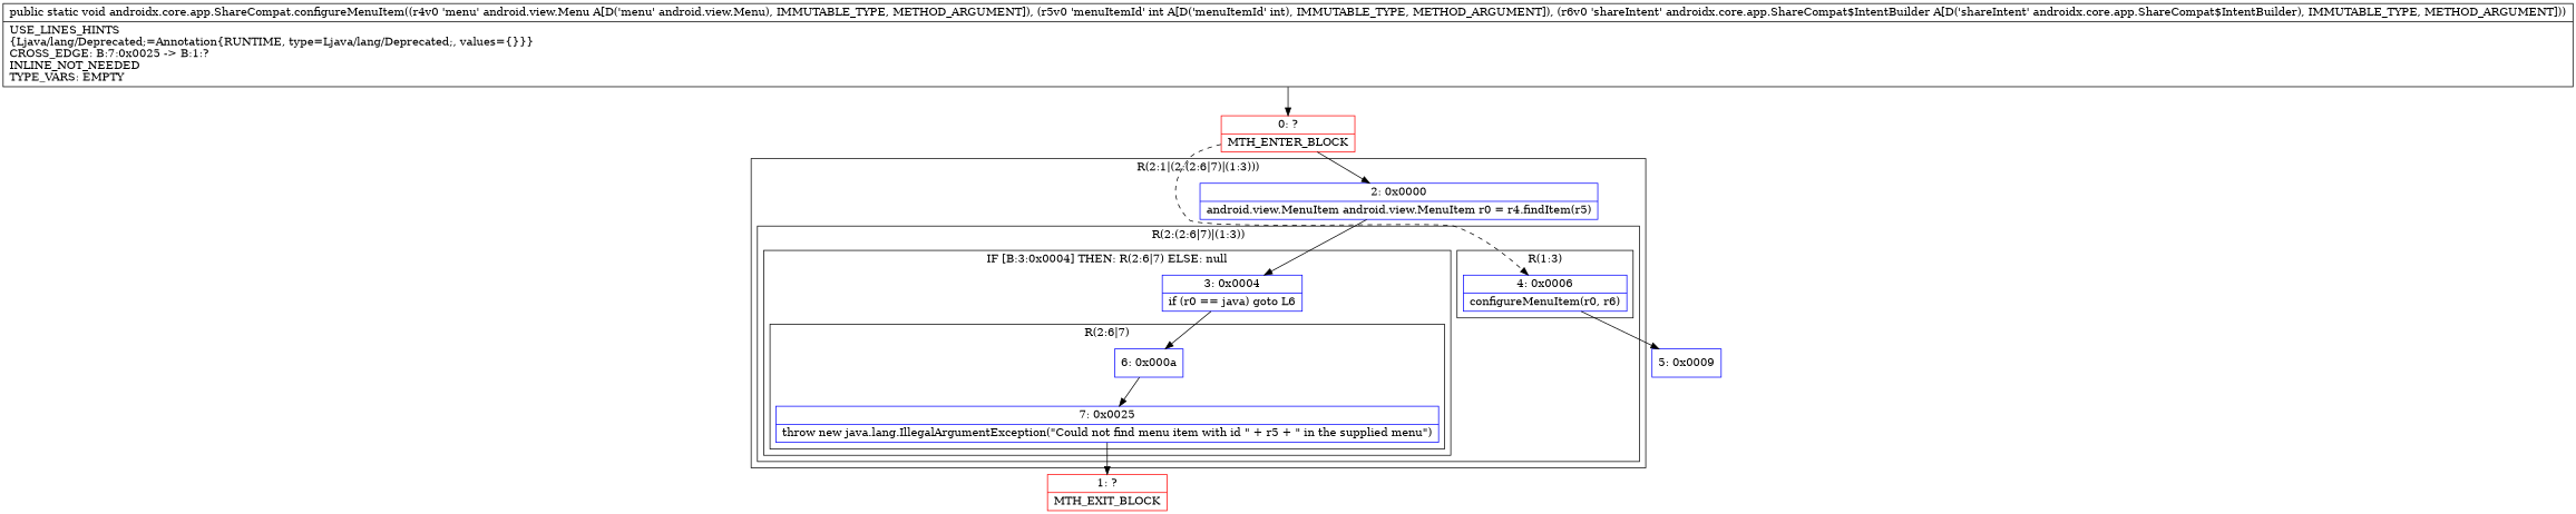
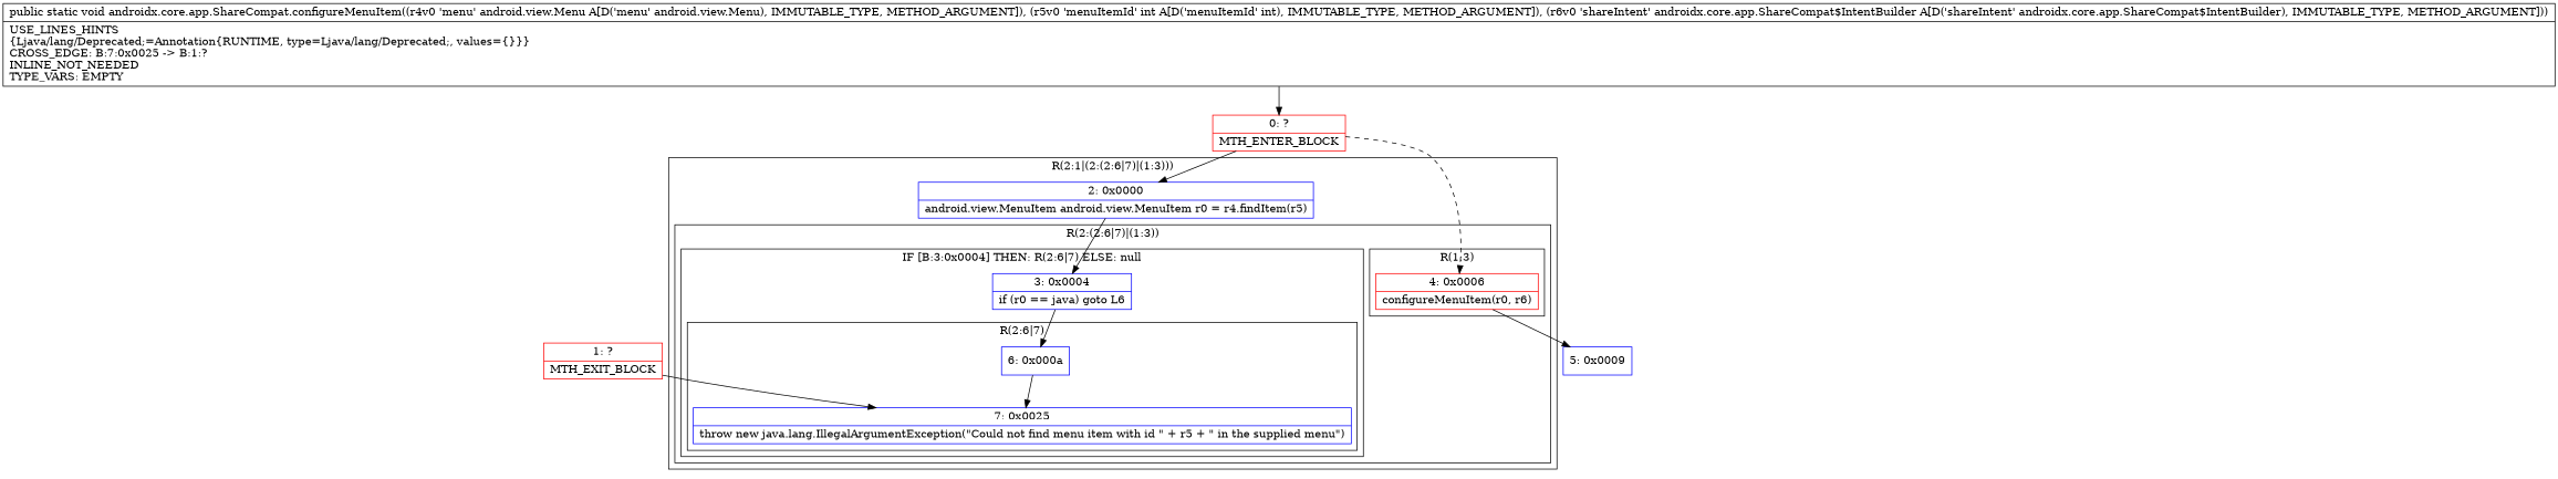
  digraph {
    node [color=blue shape=record]
    n1 [label="{6\:\ 0x000a}"]
    n2 [label="{7\:\ 0x0025|throw new java.lang.IllegalArgumentException(\"Could not find menu item with id \" + r5 + \" in the supplied menu\")\l}"]
    n3 [label="{3\:\ 0x0004|if (r0 == java) goto L6\l}"]
-   n4 [label="{4\:\ 0x0006|configureMenuItem(r0, r6)\l}"]
+   n4 [color=red label="{4\:\ 0x0006|configureMenuItem(r0, r6)\l}"]
    n5 [label="{2\:\ 0x0000|android.view.MenuItem android.view.MenuItem r0 = r4.findItem(r5)\l}"]
    n6 [color=red label="{1\:\ ?|MTH_EXIT_BLOCK\l}"]
    n7 [label="{5\:\ 0x0009}"]
    n8 [color=red label="{0\:\ ?|MTH_ENTER_BLOCK\l}"]
    n9 [label="{public static void androidx.core.app.ShareCompat.configureMenuItem((r4v0 'menu' android.view.Menu A[D('menu' android.view.Menu), IMMUTABLE_TYPE, METHOD_ARGUMENT]), (r5v0 'menuItemId' int A[D('menuItemId' int), IMMUTABLE_TYPE, METHOD_ARGUMENT]), (r6v0 'shareIntent' androidx.core.app.ShareCompat$IntentBuilder A[D('shareIntent' androidx.core.app.ShareCompat$IntentBuilder), IMMUTABLE_TYPE, METHOD_ARGUMENT]))  | USE_LINES_HINTS\l\{Ljava\/lang\/Deprecated;=Annotation\{RUNTIME, type=Ljava\/lang\/Deprecated;, values=\{\}\}\}\lCROSS_EDGE: B:7:0x0025 \-\> B:1:?\lINLINE_NOT_NEEDED\lTYPE_VARS: EMPTY\l}" color=""]
    subgraph cluster_1 {
      label="R(2:1|(2:(2:6|7)|(1:3)))"
      n5
      subgraph cluster_2 {
        label="R(2:(2:6|7)|(1:3))"
        subgraph cluster_3 {
          label="IF [B:3:0x0004] THEN: R(2:6|7) ELSE: null"
          n3
          subgraph cluster_4 {
            label="R(2:6|7)"
            n1
            n2
          }
        }
        subgraph cluster_5 {
          label="R(1:3)"
          n4
        }
      }
    }
    n1 -> n2
-   n2 -> n6
+   n6 -> n2
    n3 -> n1
    n4 -> n7
    n5 -> n3
    n8 -> n4 [style=dashed]
    n8 -> n5
    n9 -> n8
  }
